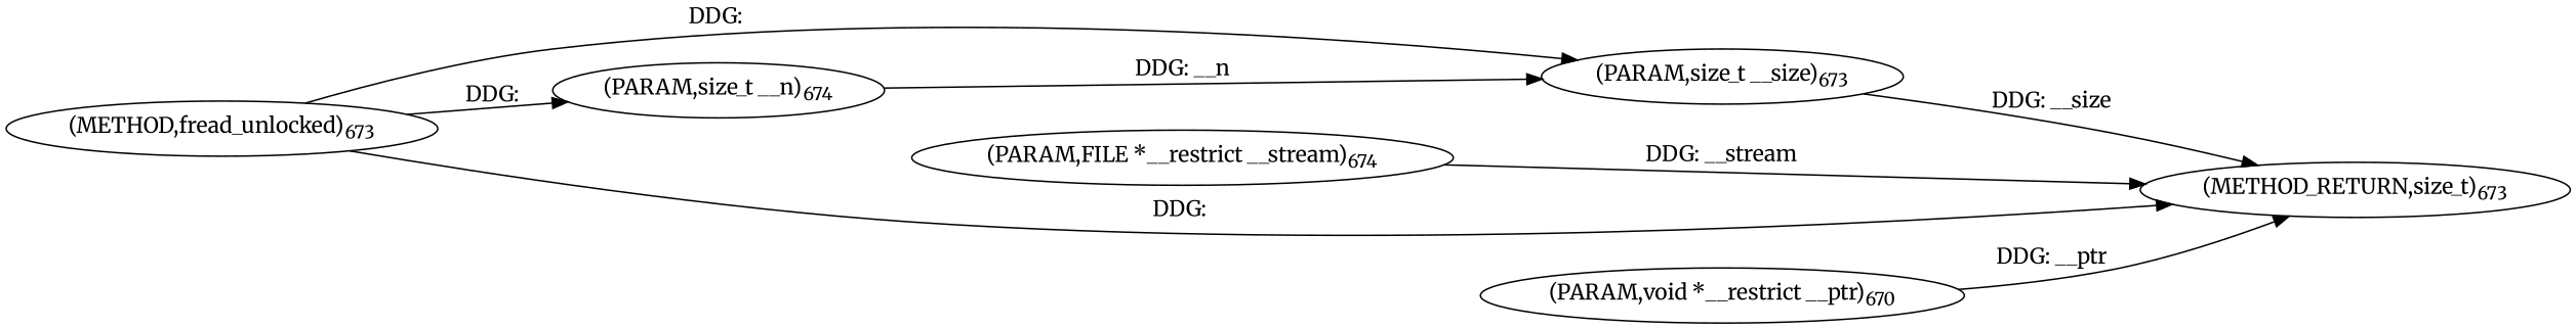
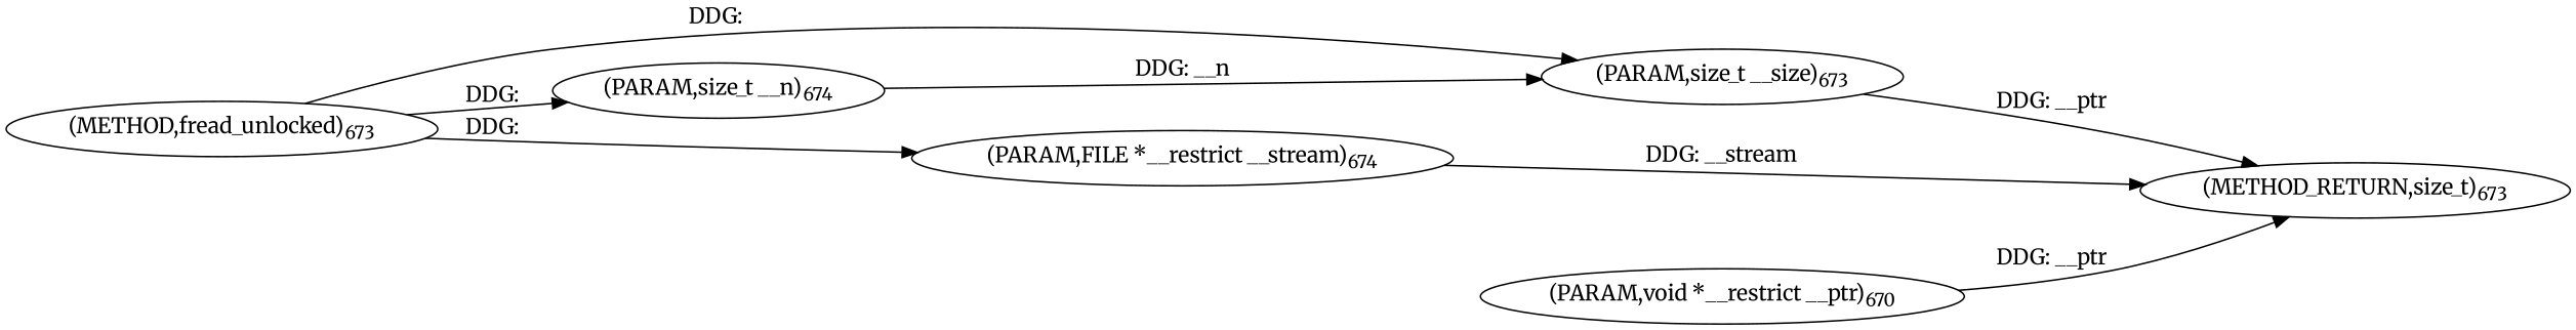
  digraph {
    fontname=Merriweather
    rankdir=LR
    node [fontname=Merriweather]
    edge [fontname=Merriweather]
    n1 [label=<(METHOD,fread_unlocked)<SUB>673</SUB>>]
    n2 [label=<(PARAM,size_t __size)<SUB>673</SUB>>]
    n3 [label=<(PARAM,size_t __n)<SUB>674</SUB>>]
    n4 [label=<(PARAM,FILE *__restrict __stream)<SUB>674</SUB>>]
    n5 [label=<(PARAM,void *__restrict __ptr)<SUB>670</SUB>>]
    n6 [label=<(METHOD_RETURN,size_t)<SUB>673</SUB>>]
    n1 -> n2 [label="DDG: "]
    n1 -> n3 [label="DDG: "]
-   n1 -> n6 [label="DDG: "]
-   n2 -> n6 [label="DDG: __size"]
+   n1 -> n4 [label="DDG: "]
+   n2 -> n6 [label="DDG: __ptr"]
    n3 -> n2 [label="DDG: __n"]
    n4 -> n6 [label="DDG: __stream"]
    n5 -> n6 [label="DDG: __ptr"]
  }
